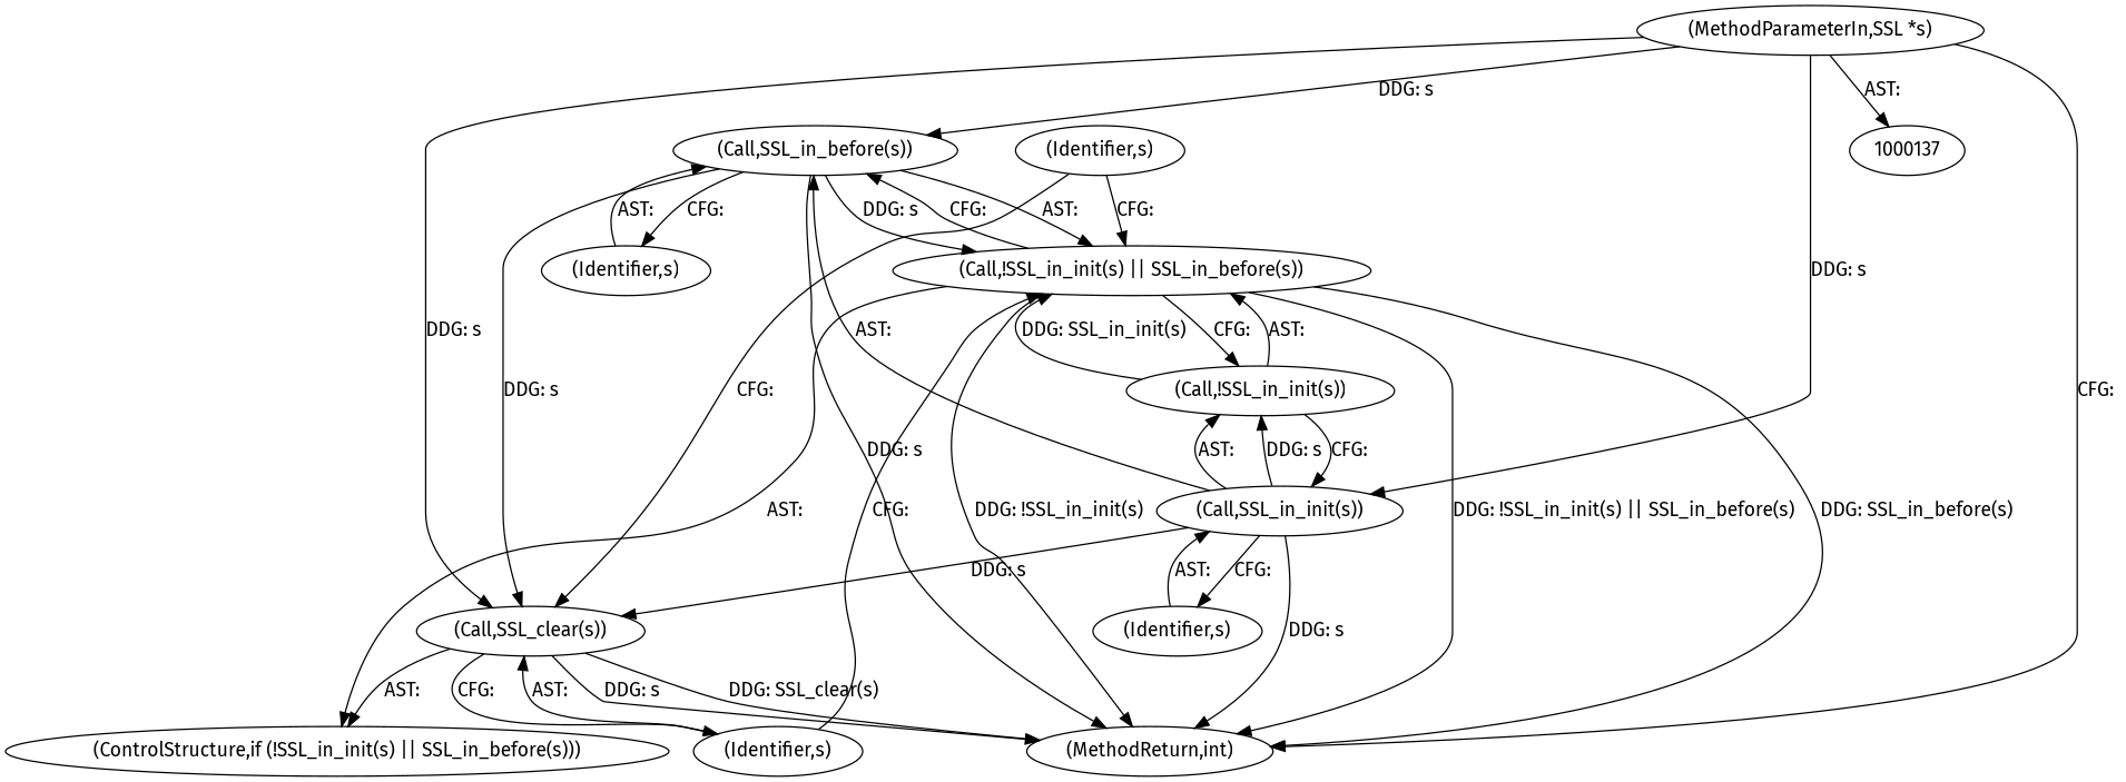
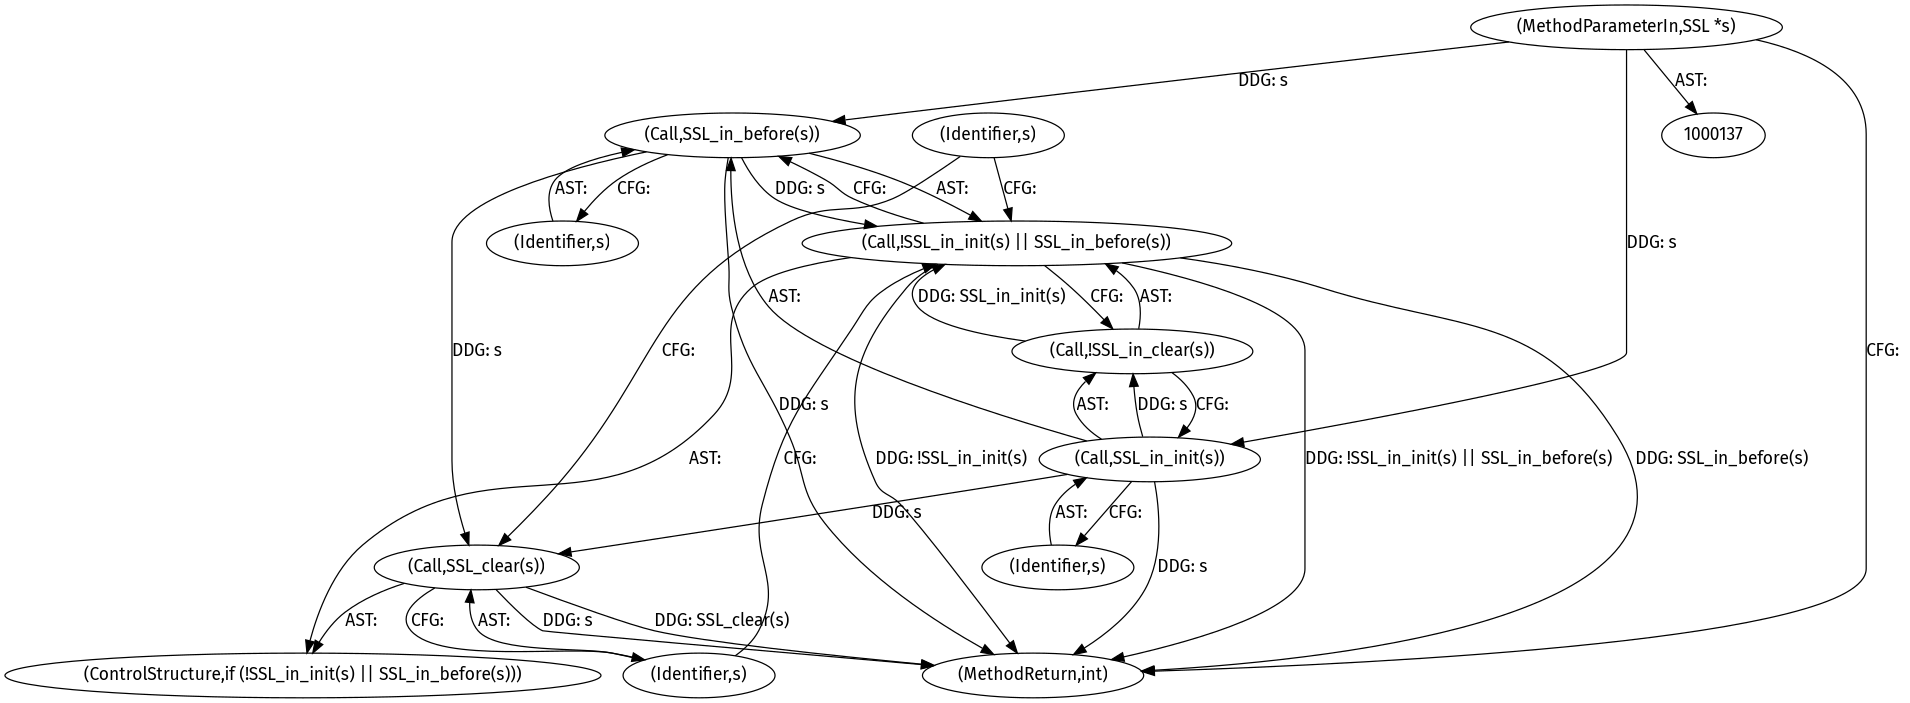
  digraph {
    fontname="Fira Sans"
    node [fontname="Fira Sans"]
    edge [fontname="Fira Sans"]
    n1 [label="(Call,SSL_in_before(s))"]
    n2 [label="(Call,!SSL_in_init(s) || SSL_in_before(s))"]
    n3 [label="(Call,SSL_clear(s))"]
    n4 [label="(MethodReturn,int)"]
    n5 [label="(Identifier,s)"]
-   n6 [label="(Call,!SSL_in_init(s))"]
+   n6 [label="(Call,!SSL_in_clear(s))"]
    n7 [label="(ControlStructure,if (!SSL_in_init(s) || SSL_in_before(s)))"]
    n8 [label="(Identifier,s)"]
    n9 [label="(Call,SSL_in_init(s))"]
    n10 [label="(Identifier,s)"]
    n11 [label="(MethodParameterIn,SSL *s)"]
    1000137
    n13 [label="(Identifier,s)"]
    n1 -> n2 [label="AST: "]
    n1 -> n2 [label="DDG: s"]
    n1 -> n3 [label="DDG: s"]
    n1 -> n4 [label="DDG: s"]
    n1 -> n5 [label="CFG: "]
    n2 -> n1 [label="CFG: "]
    n2 -> n4 [label="DDG: SSL_in_before(s)"]
    n2 -> n4 [label="DDG: !SSL_in_init(s)"]
    n2 -> n4 [label="DDG: !SSL_in_init(s) || SSL_in_before(s)"]
    n2 -> n6 [label="CFG: "]
    n2 -> n7 [label="AST: "]
    n3 -> n4 [label="DDG: SSL_clear(s)"]
    n3 -> n4 [label="DDG: s"]
    n3 -> n7 [label="AST: "]
    n3 -> n8 [label="CFG: "]
    n5 -> n1 [label="AST: "]
    n6 -> n2 [label="AST: "]
    n6 -> n2 [label="DDG: SSL_in_init(s)"]
    n6 -> n9 [label="CFG: "]
    n8 -> n2 [label="CFG: "]
    n8 -> n3 [label="AST: "]
    n9 -> n1 [label="AST: "]
    n9 -> n3 [label="DDG: s"]
    n9 -> n4 [label="DDG: s"]
    n9 -> n6 [label="AST: "]
    n9 -> n6 [label="DDG: s"]
    n9 -> n10 [label="CFG: "]
    n10 -> n9 [label="AST: "]
    n11 -> n1 [label="DDG: s"]
-   n11 -> n3 [label="DDG: s"]
    n11 -> n4 [label="CFG: "]
    n11 -> n9 [label="DDG: s"]
    n11 -> 1000137 [label="AST: "]
    n13 -> n2 [label="CFG: "]
    n13 -> n3 [label="CFG: "]
  }
